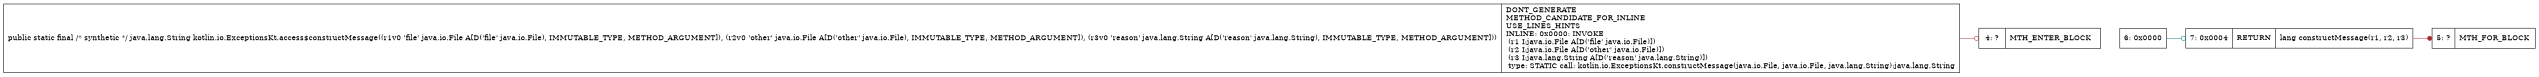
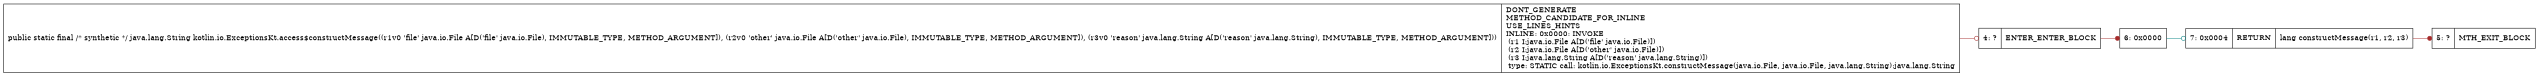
  digraph {
    rankdir=LR
    node [shape=record]
    edge [arrowhead=dot color=brown]
-   n1 [label="{4\:\ ?|MTH_ENTER_BLOCK\l}"]
+   n1 [label="{4\:\ ?|ENTER_ENTER_BLOCK\l}"]
    n2 [label="{6\:\ 0x0000}"]
    n3 [label="{7\:\ 0x0004|RETURN\l|lang constructMessage(r1, r2, r3)\l}"]
-   n4 [label="{5\:\ ?|MTH_FOR_BLOCK\l}"]
+   n4 [label="{5\:\ ?|MTH_EXIT_BLOCK\l}"]
    n5 [label="{public static final \/* synthetic *\/ java.lang.String kotlin.io.ExceptionsKt.access$constructMessage((r1v0 'file' java.io.File A[D('file' java.io.File), IMMUTABLE_TYPE, METHOD_ARGUMENT]), (r2v0 'other' java.io.File A[D('other' java.io.File), IMMUTABLE_TYPE, METHOD_ARGUMENT]), (r3v0 'reason' java.lang.String A[D('reason' java.lang.String), IMMUTABLE_TYPE, METHOD_ARGUMENT]))  | DONT_GENERATE\lMETHOD_CANDIDATE_FOR_INLINE\lUSE_LINES_HINTS\lINLINE: 0x0000: INVOKE  \l  (r1 I:java.io.File A[D('file' java.io.File)])\l  (r2 I:java.io.File A[D('other' java.io.File)])\l  (r3 I:java.lang.String A[D('reason' java.lang.String)])\l type: STATIC call: kotlin.io.ExceptionsKt.constructMessage(java.io.File, java.io.File, java.lang.String):java.lang.String\l}"]
+   n1 -> n2
    n2 -> n3 [arrowhead=odot color=teal]
    n3 -> n4
    n5 -> n1 [arrowhead=odot]
  }
